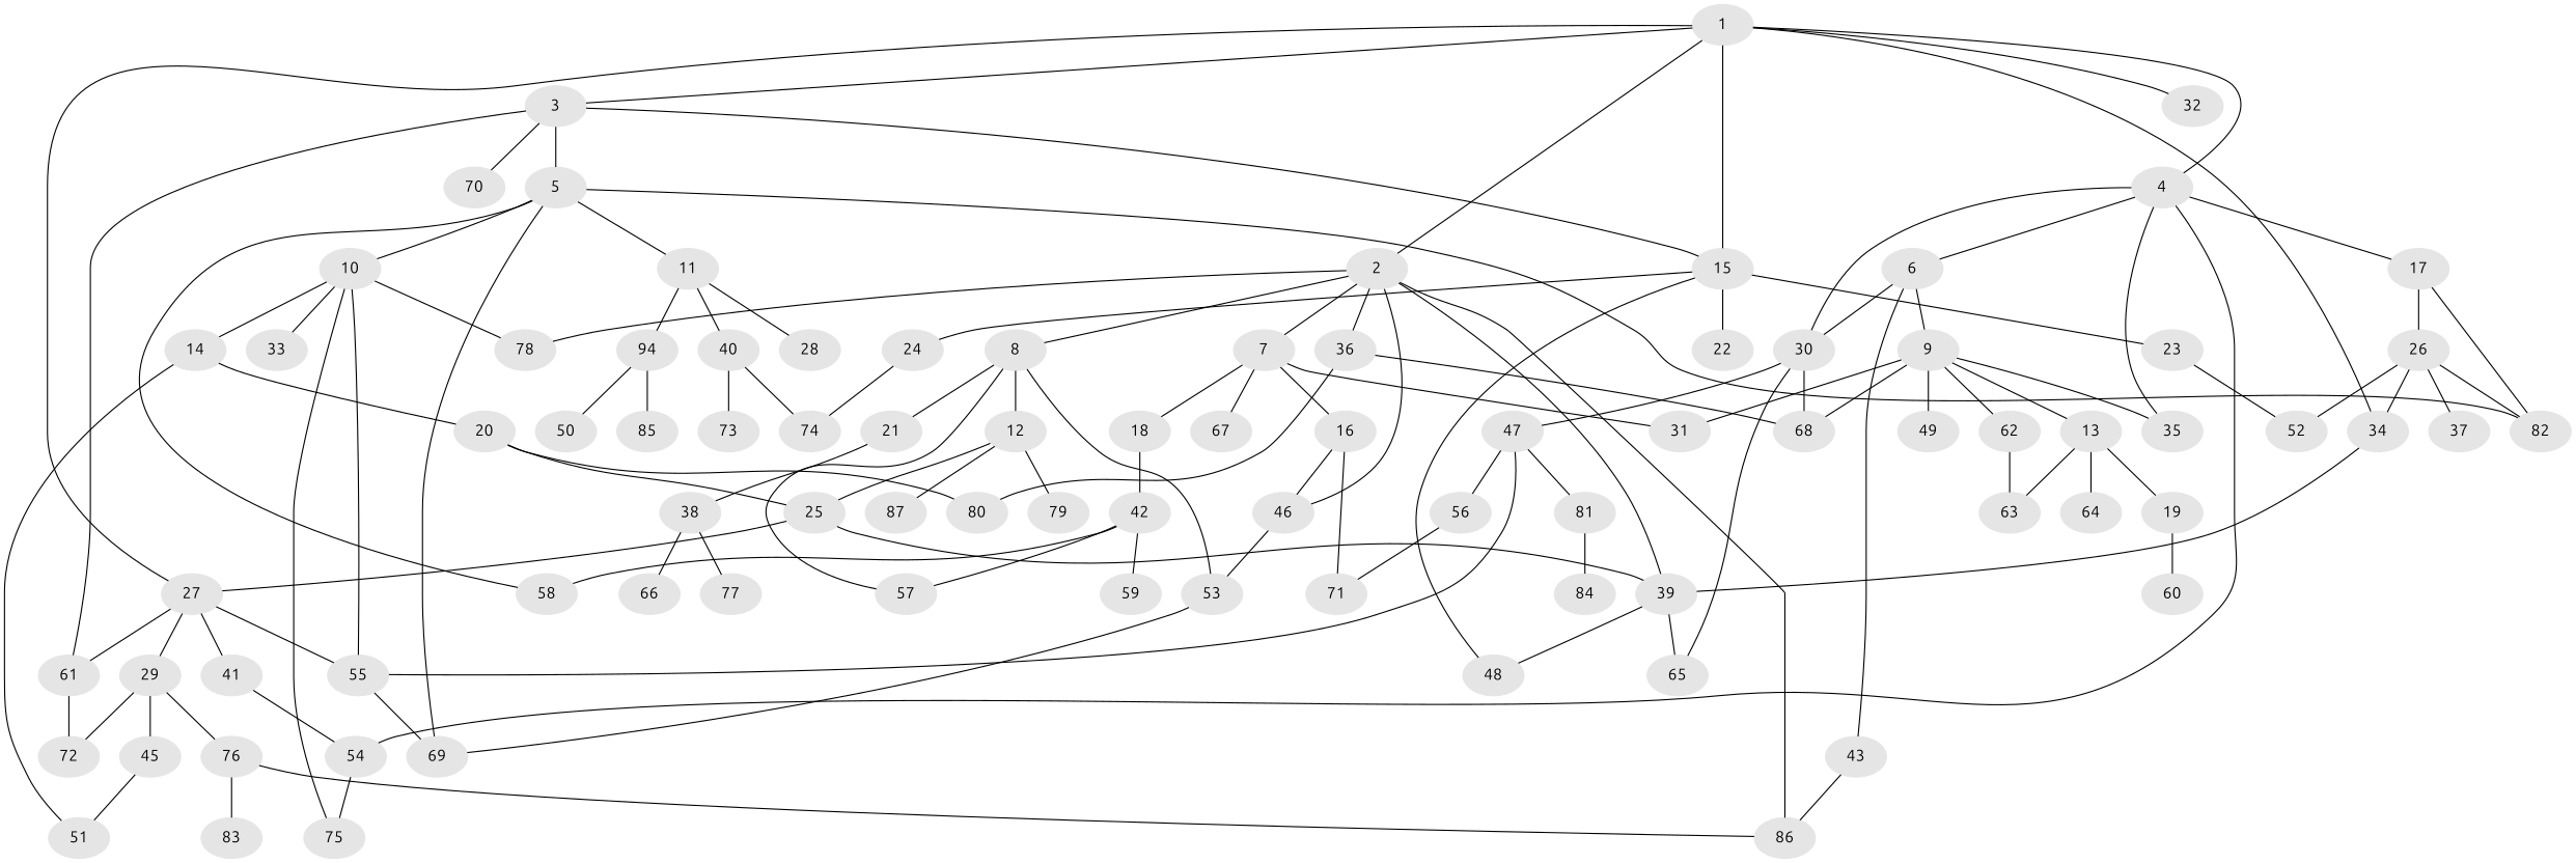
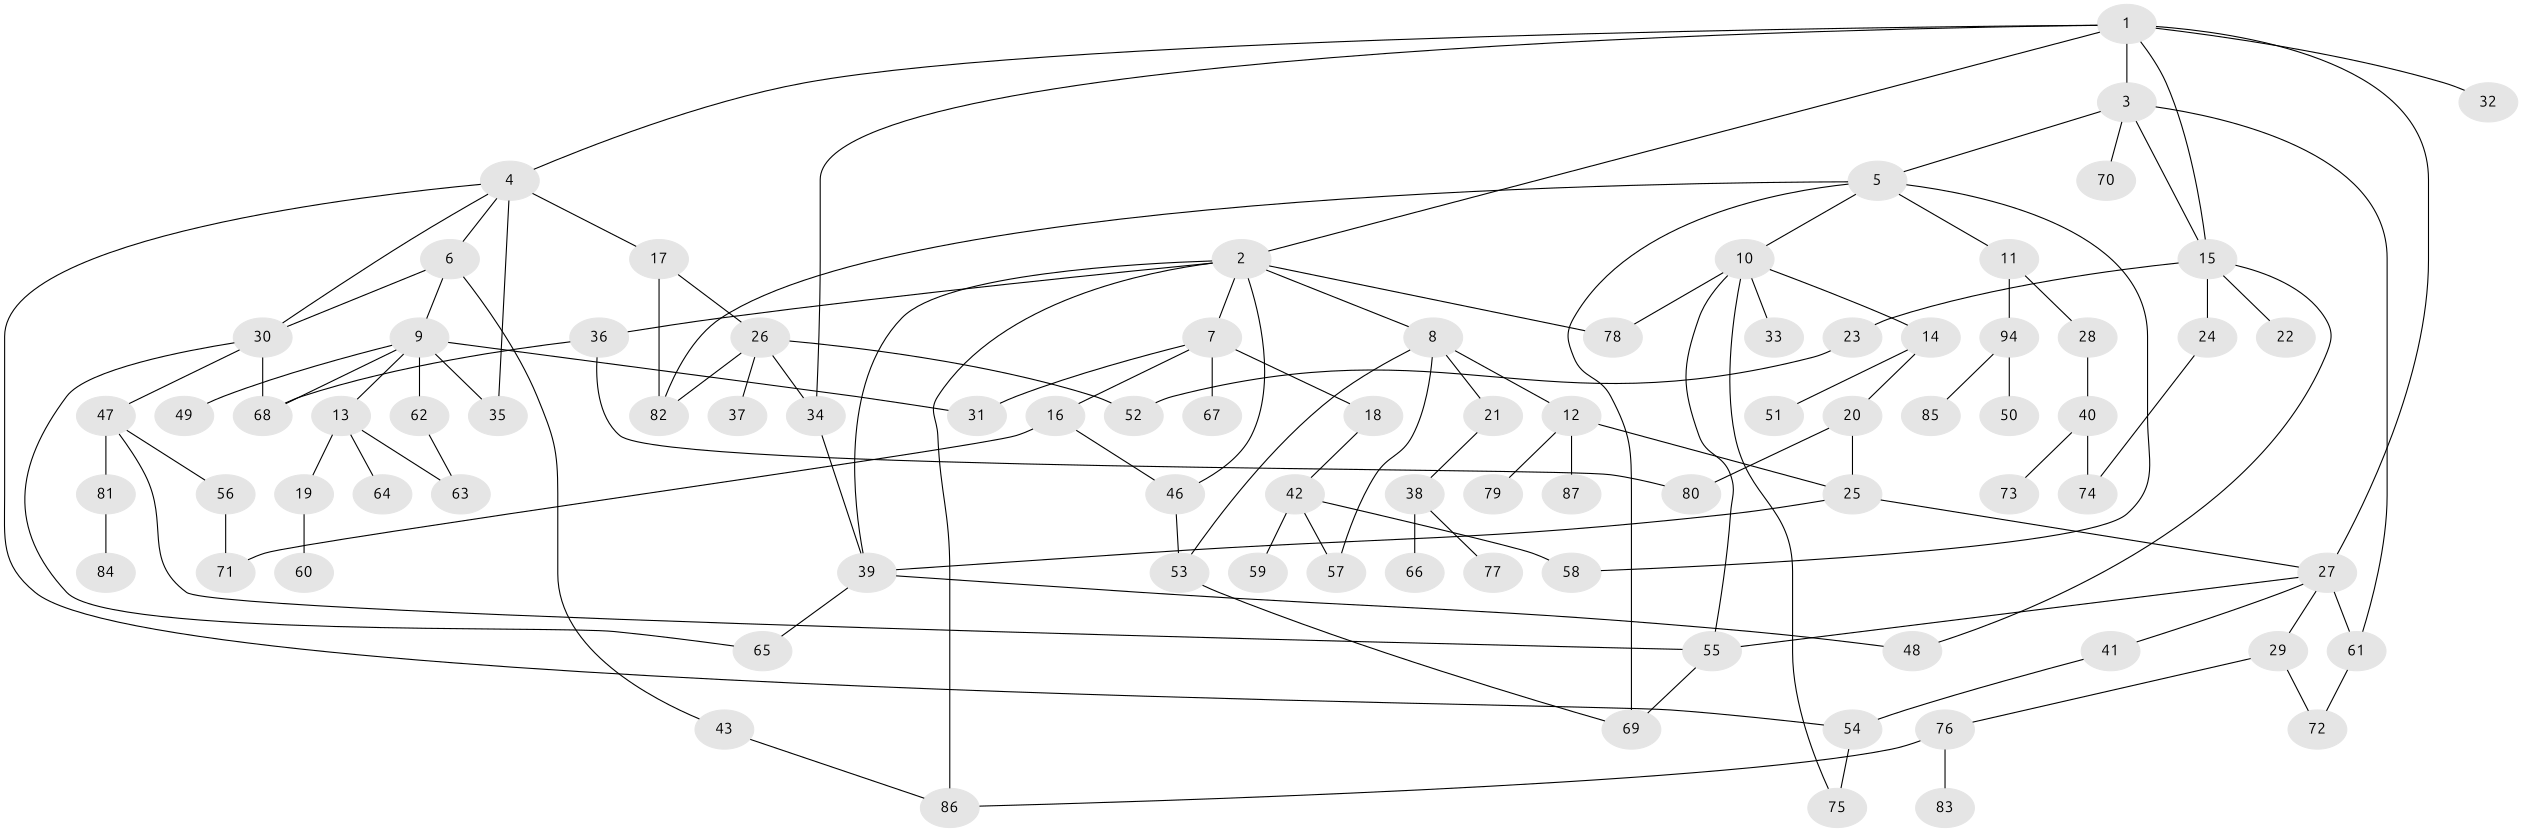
  graph {
    fontname=Ubuntu
    node [color=gray90 fontname=Ubuntu style=filled]
    edge [fontname=Ubuntu]
    1
    2
    3
    4
    15
    27
    32
    34
    7
    8
    36
    39
    46
    78
    86
    5
    61
    70
    6
    17
    30
    35
    54
    22
    23
    24
    48
    55
    29
    41
    16
    18
    31
    67
    12
    21
    53
    57
    68
    80
    65
    10
    11
    58
    69
    82
    72
    9
    43
    26
    47
    75
    14
    33
    28
    40
    n57 [label=94]
    13
    49
    62
    71
    42
    25
    79
    87
    38
    19
    63
    64
    20
    51
    74
    73
    50
    85
    60
    52
    37
    59
    66
    77
-   45
    76
    83
    56
    81
    84
    1 -- 2
    1 -- 3
    1 -- 4
    1 -- 15
    1 -- 27
    1 -- 32
    1 -- 34
    2 -- 7
    2 -- 8
    2 -- 36
    2 -- 39
    2 -- 46
    2 -- 78
    2 -- 86
    3 -- 15
    3 -- 5
    3 -- 61
    3 -- 70
    4 -- 6
    4 -- 17
    4 -- 30
    4 -- 35
    4 -- 54
    15 -- 22
    15 -- 23
    15 -- 24
    15 -- 48
    27 -- 61
    27 -- 55
    27 -- 29
    27 -- 41
    34 -- 39
    7 -- 16
    7 -- 18
    7 -- 31
    7 -- 67
    8 -- 12
    8 -- 21
    8 -- 53
    8 -- 57
    36 -- 68
    36 -- 80
    39 -- 48
    39 -- 65
    46 -- 53
    5 -- 10
    5 -- 11
    5 -- 58
    5 -- 69
    5 -- 82
    61 -- 72
    6 -- 30
    6 -- 9
    6 -- 43
    17 -- 82
    17 -- 26
    30 -- 68
    30 -- 65
    30 -- 47
    54 -- 75
    23 -- 52
    24 -- 74
    55 -- 69
    29 -- 72
-   29 -- 45
    29 -- 76
    41 -- 54
    16 -- 46
    16 -- 71
    18 -- 42
    12 -- 25
    12 -- 79
    12 -- 87
    21 -- 38
    53 -- 69
    10 -- 78
    10 -- 55
    10 -- 75
    10 -- 14
    10 -- 33
    11 -- 28
-   11 -- 40
+   28 -- 40
    11 -- n57
    9 -- 35
    9 -- 31
    9 -- 68
    9 -- 13
    9 -- 49
    9 -- 62
    43 -- 86
    26 -- 34
    26 -- 82
    26 -- 52
    26 -- 37
    47 -- 55
    47 -- 56
    47 -- 81
    14 -- 20
    14 -- 51
    40 -- 74
    40 -- 73
    n57 -- 50
    n57 -- 85
    13 -- 19
    13 -- 63
    13 -- 64
    62 -- 63
    42 -- 57
    42 -- 58
    42 -- 59
    25 -- 27
    25 -- 39
    38 -- 66
    38 -- 77
    19 -- 60
    20 -- 80
    20 -- 25
-   45 -- 51
    76 -- 86
    76 -- 83
    56 -- 71
    81 -- 84
  }
